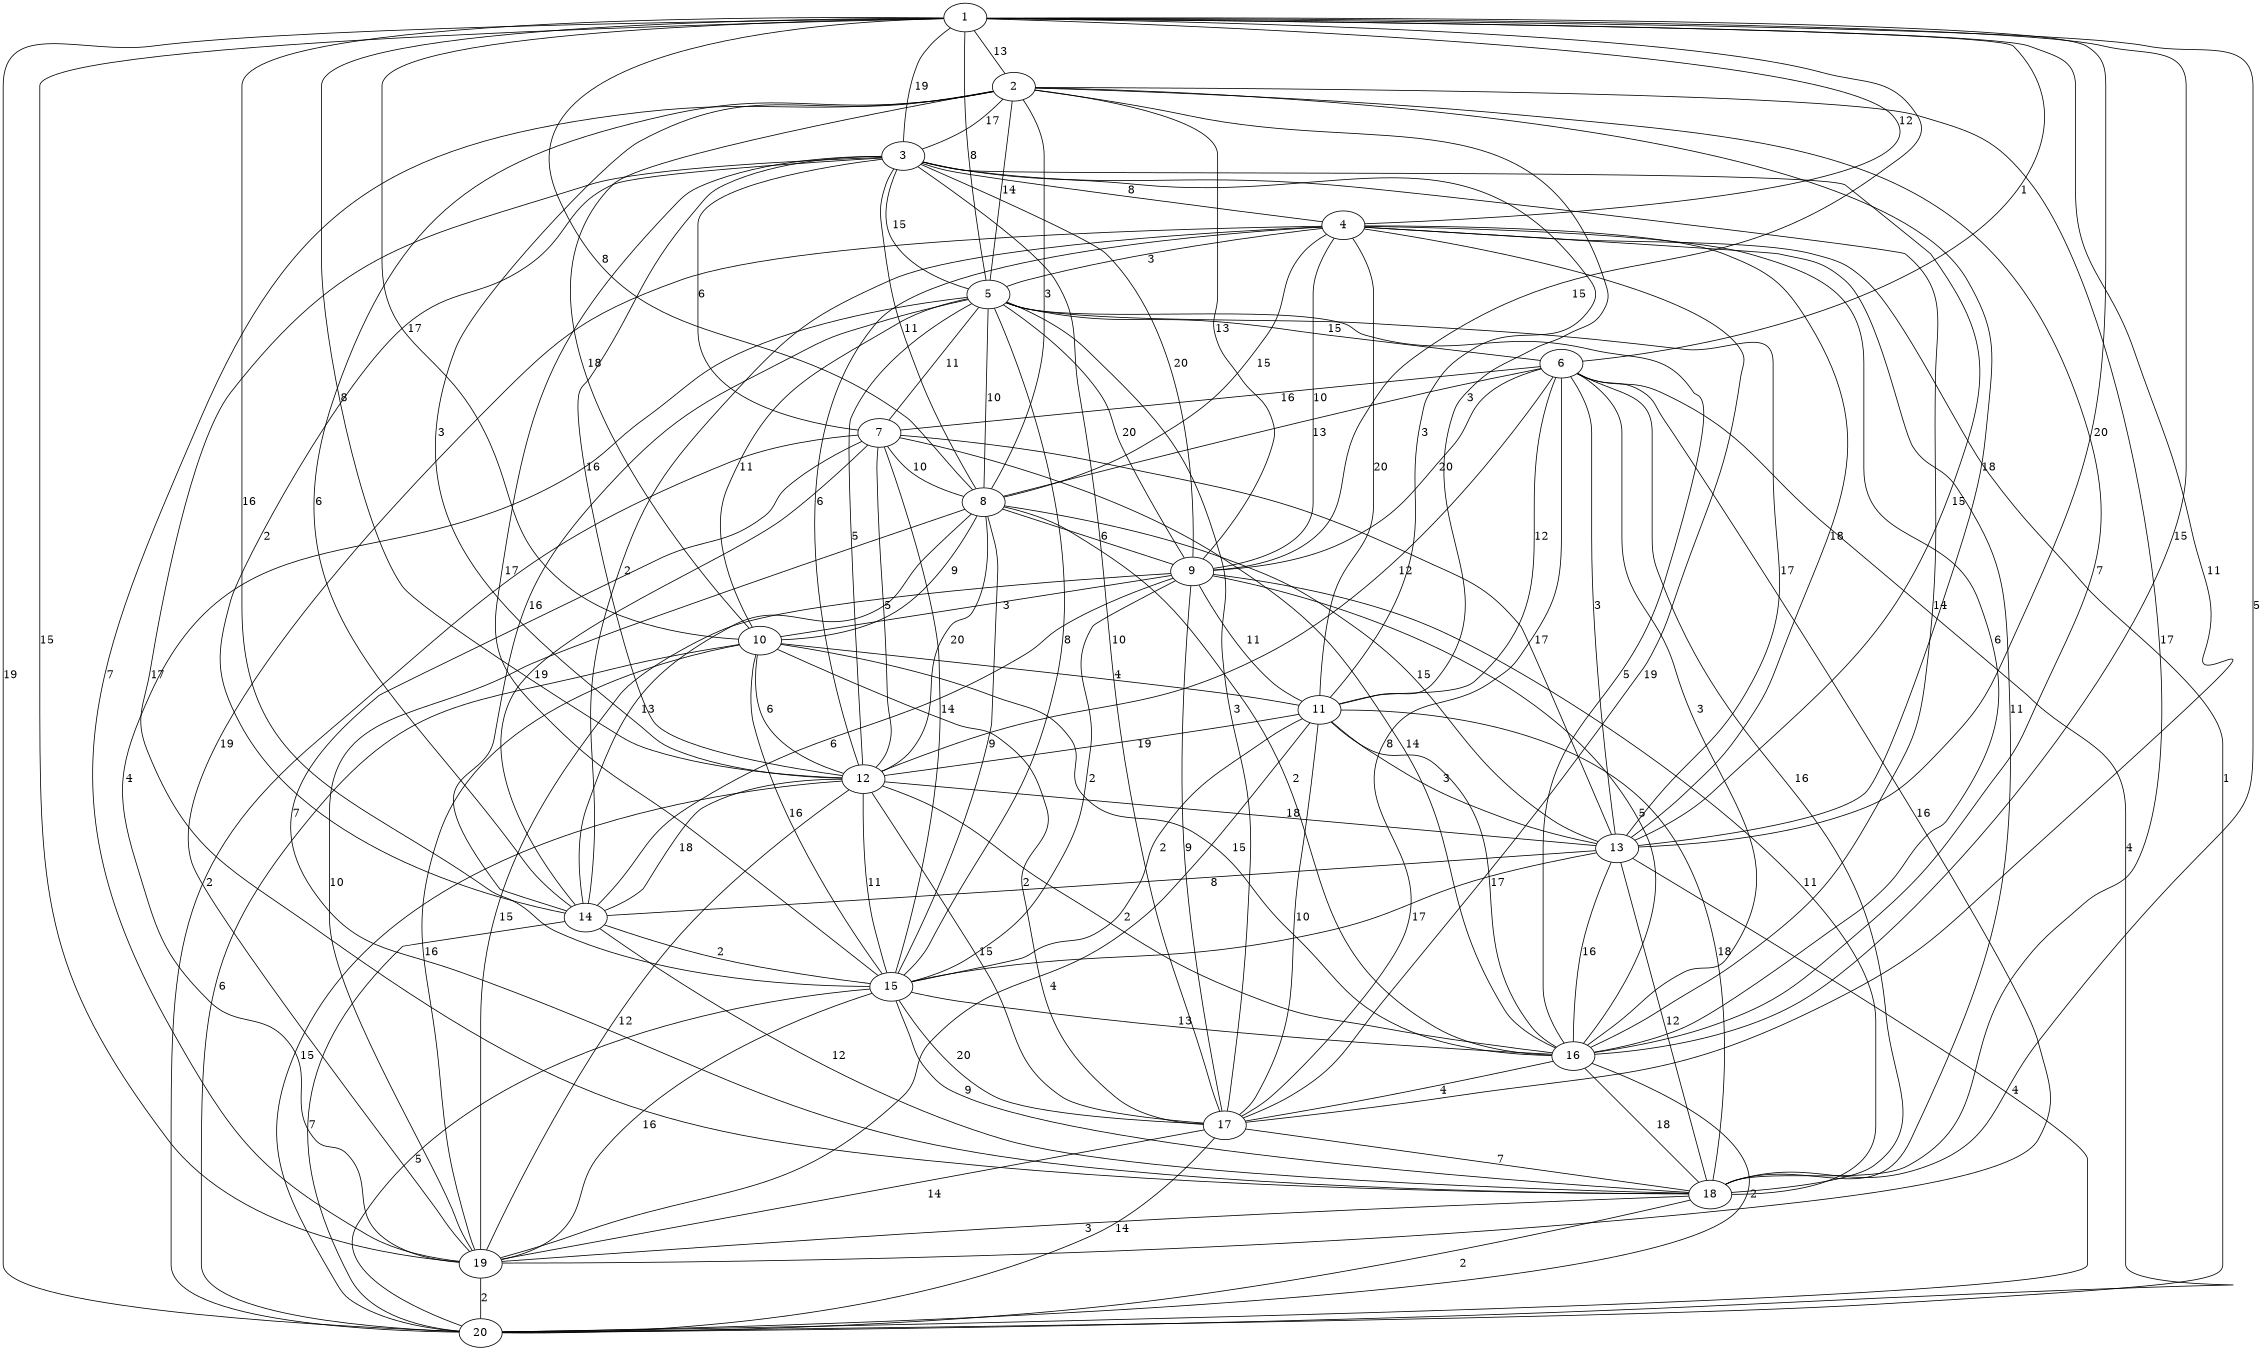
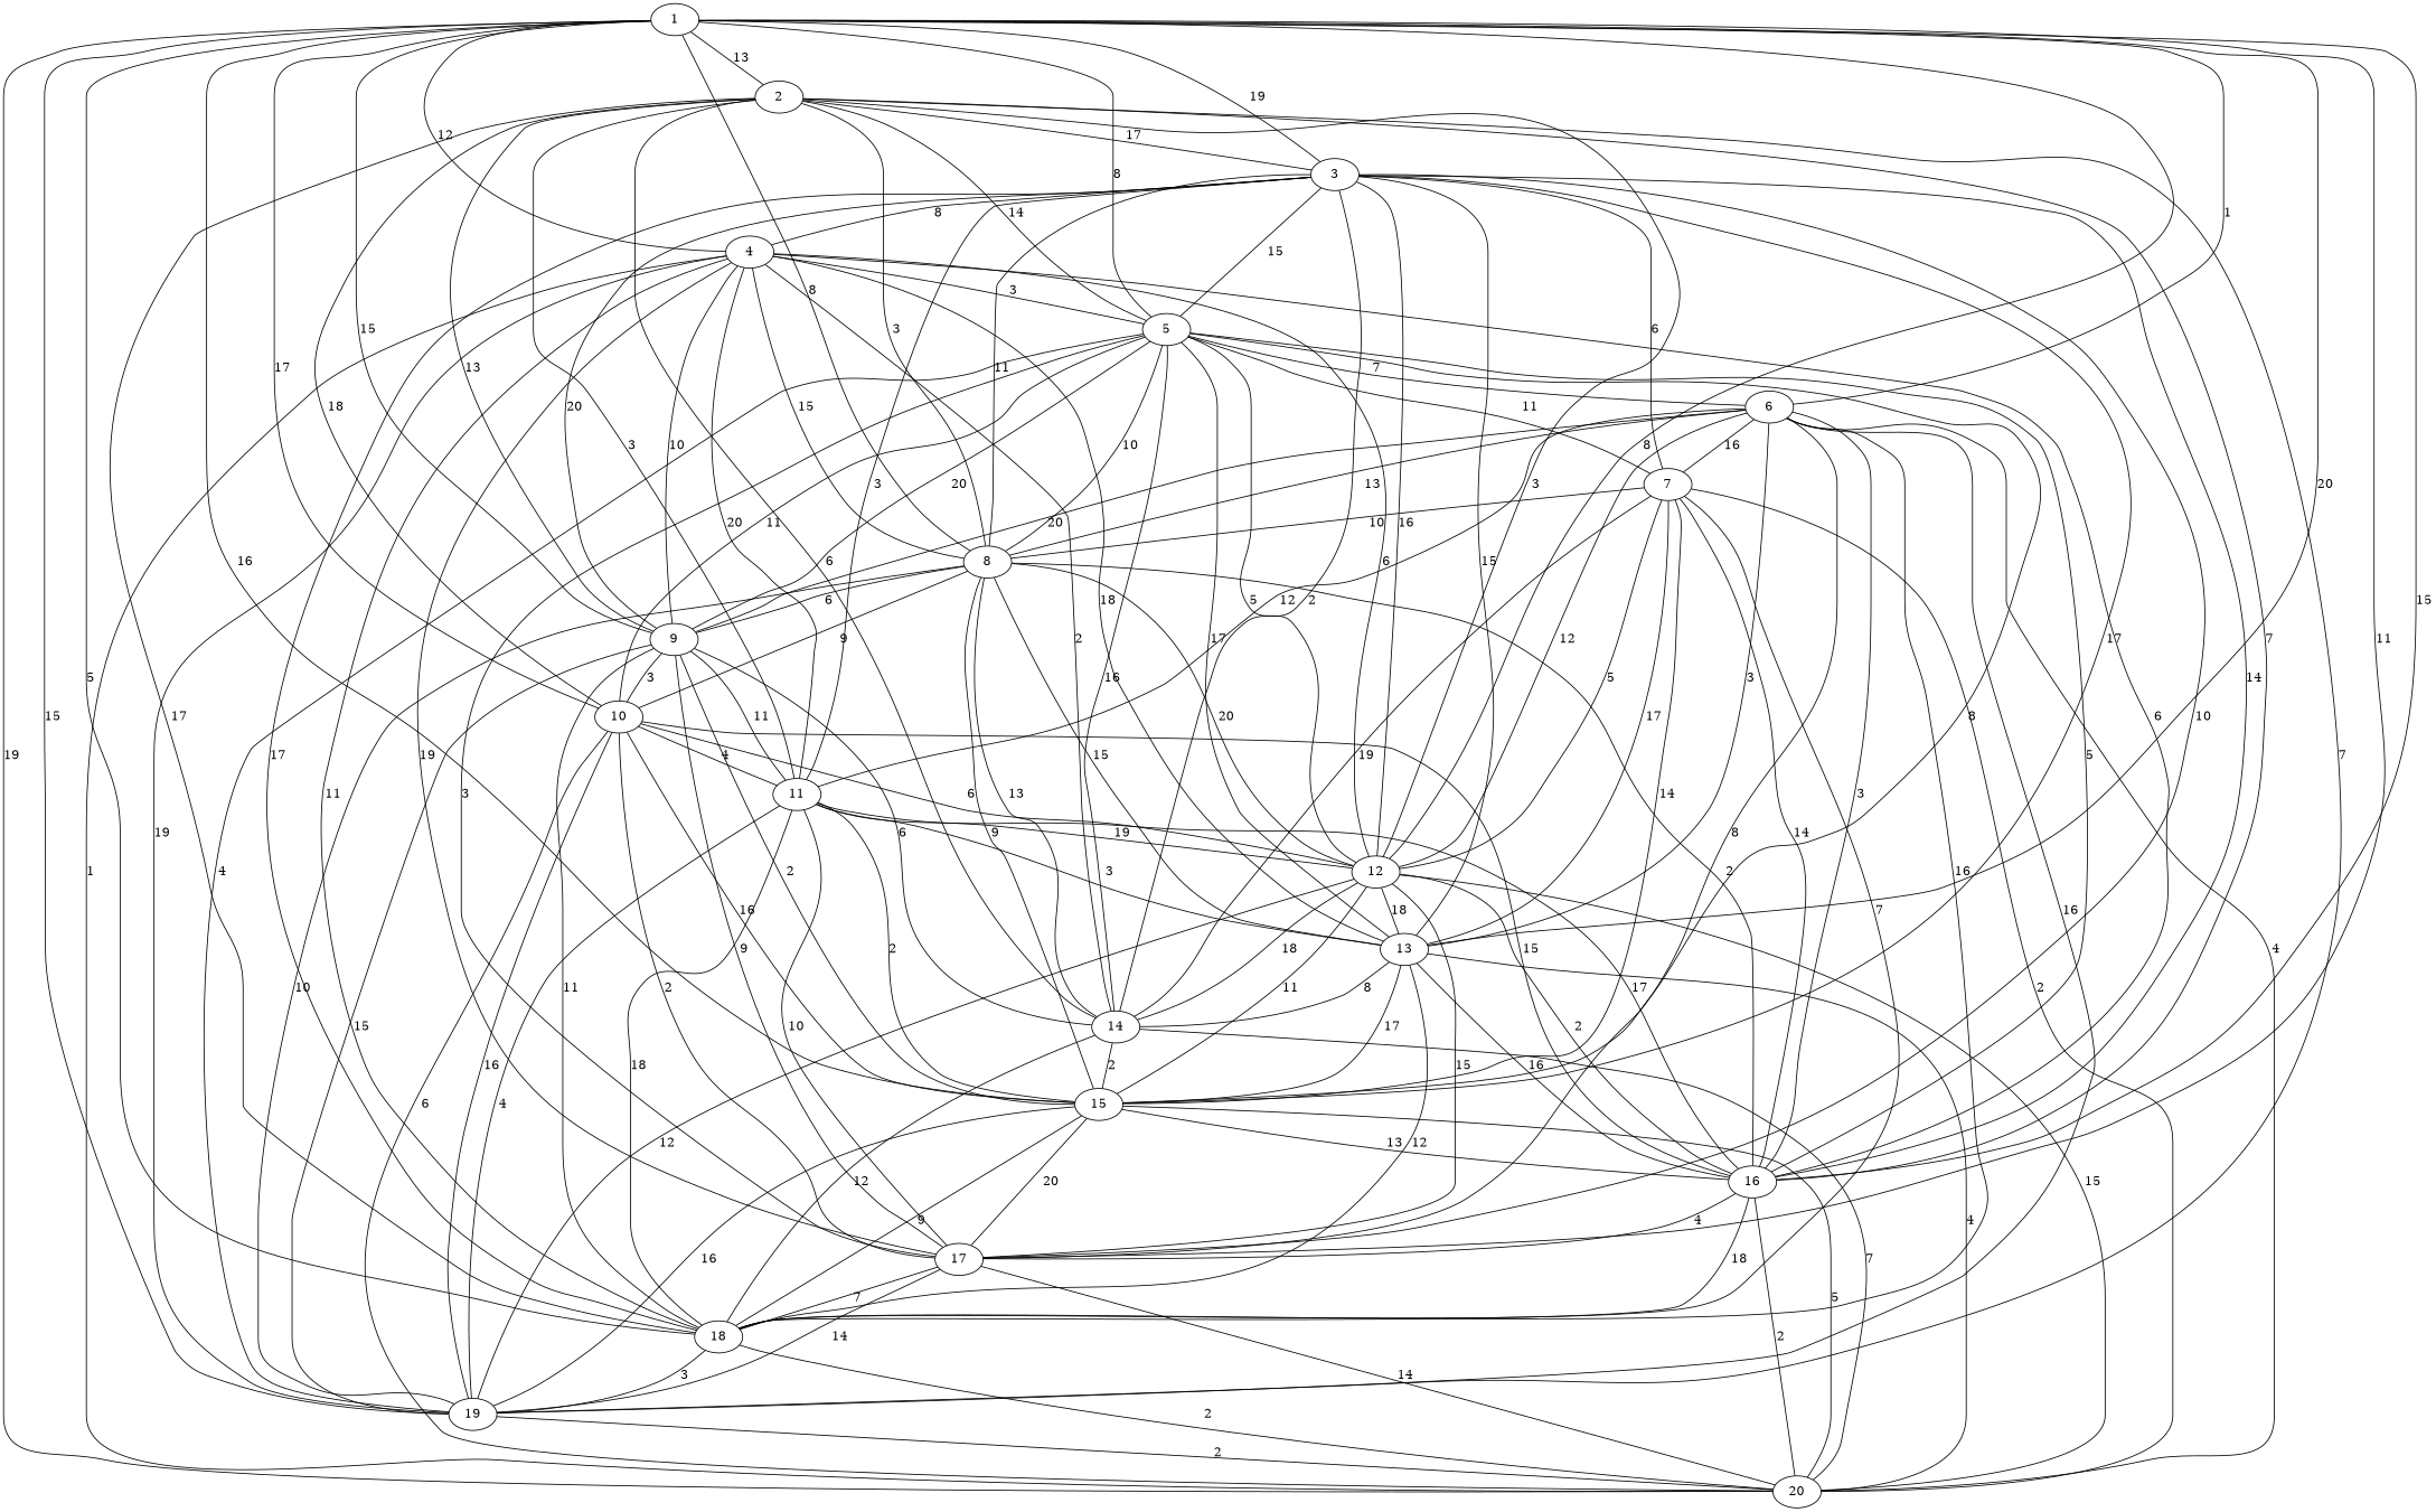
  graph {
    1
    20
    19
    18
    17
    9
    6
    5
    10
    3
    12
    16
    8
    15
    4
    13
    2
    14
    11
    7
    1 -- 20 [label=19]
    1 -- 19 [label=15]
    1 -- 18 [label=5]
    1 -- 17 [label=11]
    1 -- 9 [label=15]
    1 -- 6 [label=1]
    1 -- 5 [label=8]
    1 -- 10 [label=17]
    1 -- 3 [label=19]
    1 -- 12 [label=8]
    1 -- 16 [label=15]
    1 -- 8 [label=8]
    1 -- 15 [label=16]
    1 -- 4 [label=12]
    1 -- 13 [label=20]
    1 -- 2 [label=13]
    19 -- 20 [label=2]
    18 -- 20 [label=2]
    18 -- 19 [label=3]
    17 -- 20 [label=14]
    17 -- 19 [label=14]
    17 -- 18 [label=7]
    9 -- 19 [label=15]
    9 -- 18 [label=11]
    9 -- 17 [label=9]
    9 -- 10 [label=3]
-   9 -- 16 [label=5]
    9 -- 15 [label=2]
    9 -- 14 [label=6]
    9 -- 11 [label=11]
    6 -- 20 [label=4]
    6 -- 19 [label=16]
    6 -- 18 [label=16]
    6 -- 17 [label=8]
    6 -- 9 [label=20]
    6 -- 12 [label=12]
    6 -- 16 [label=3]
    6 -- 8 [label=13]
    6 -- 13 [label=3]
    6 -- 11 [label=12]
    6 -- 7 [label=16]
    5 -- 19 [label=4]
    5 -- 17 [label=3]
    5 -- 9 [label=20]
-   5 -- 6 [label=15]
+   5 -- 6 [label=7]
    5 -- 10 [label=11]
    5 -- 12 [label=5]
    5 -- 16 [label=5]
    5 -- 8 [label=10]
    5 -- 15 [label=8]
    5 -- 13 [label=17]
    5 -- 14 [label=16]
    5 -- 7 [label=11]
    10 -- 20 [label=6]
    10 -- 19 [label=16]
    10 -- 17 [label=2]
    10 -- 12 [label=6]
    10 -- 16 [label=15]
    10 -- 15 [label=16]
    10 -- 11 [label=4]
    3 -- 18 [label=17]
    3 -- 17 [label=10]
    3 -- 9 [label=20]
    3 -- 5 [label=15]
    3 -- 12 [label=16]
    3 -- 16 [label=14]
    3 -- 8 [label=11]
    3 -- 15 [label=17]
    3 -- 4 [label=8]
    3 -- 13 [label=15]
    3 -- 14 [label=2]
    3 -- 11 [label=3]
    3 -- 7 [label=6]
    12 -- 20 [label=15]
    12 -- 19 [label=12]
    12 -- 17 [label=15]
    12 -- 16 [label=2]
    12 -- 15 [label=11]
    12 -- 13 [label=18]
    12 -- 14 [label=18]
    16 -- 20 [label=2]
    16 -- 18 [label=18]
    16 -- 17 [label=4]
    8 -- 19 [label=10]
    8 -- 9 [label=6]
    8 -- 10 [label=9]
    8 -- 12 [label=20]
    8 -- 16 [label=2]
    8 -- 15 [label=9]
    8 -- 13 [label=15]
    8 -- 14 [label=13]
    15 -- 20 [label=5]
    15 -- 19 [label=16]
    15 -- 18 [label=9]
    15 -- 17 [label=20]
    15 -- 16 [label=13]
    4 -- 20 [label=1]
    4 -- 19 [label=19]
    4 -- 18 [label=11]
    4 -- 17 [label=19]
    4 -- 9 [label=10]
    4 -- 5 [label=3]
    4 -- 12 [label=6]
    4 -- 16 [label=6]
    4 -- 8 [label=15]
    4 -- 13 [label=18]
    4 -- 14 [label=2]
    4 -- 11 [label=20]
    13 -- 20 [label=4]
    13 -- 18 [label=12]
    13 -- 16 [label=16]
    13 -- 15 [label=17]
    13 -- 14 [label=8]
    2 -- 19 [label=7]
    2 -- 18 [label=17]
    2 -- 9 [label=13]
    2 -- 5 [label=14]
    2 -- 10 [label=18]
    2 -- 3 [label=17]
    2 -- 12 [label=3]
    2 -- 16 [label=7]
    2 -- 8 [label=3]
-   2 -- 13 [label=18]
    2 -- 14 [label=6]
    2 -- 11 [label=3]
    14 -- 20 [label=7]
    14 -- 18 [label=12]
    14 -- 15 [label=2]
    11 -- 19 [label=4]
    11 -- 18 [label=18]
    11 -- 17 [label=10]
    11 -- 12 [label=19]
    11 -- 16 [label=17]
    11 -- 15 [label=2]
    11 -- 13 [label=3]
    7 -- 20 [label=2]
    7 -- 18 [label=7]
    7 -- 12 [label=5]
    7 -- 16 [label=14]
    7 -- 8 [label=10]
    7 -- 15 [label=14]
    7 -- 13 [label=17]
    7 -- 14 [label=19]
  }
